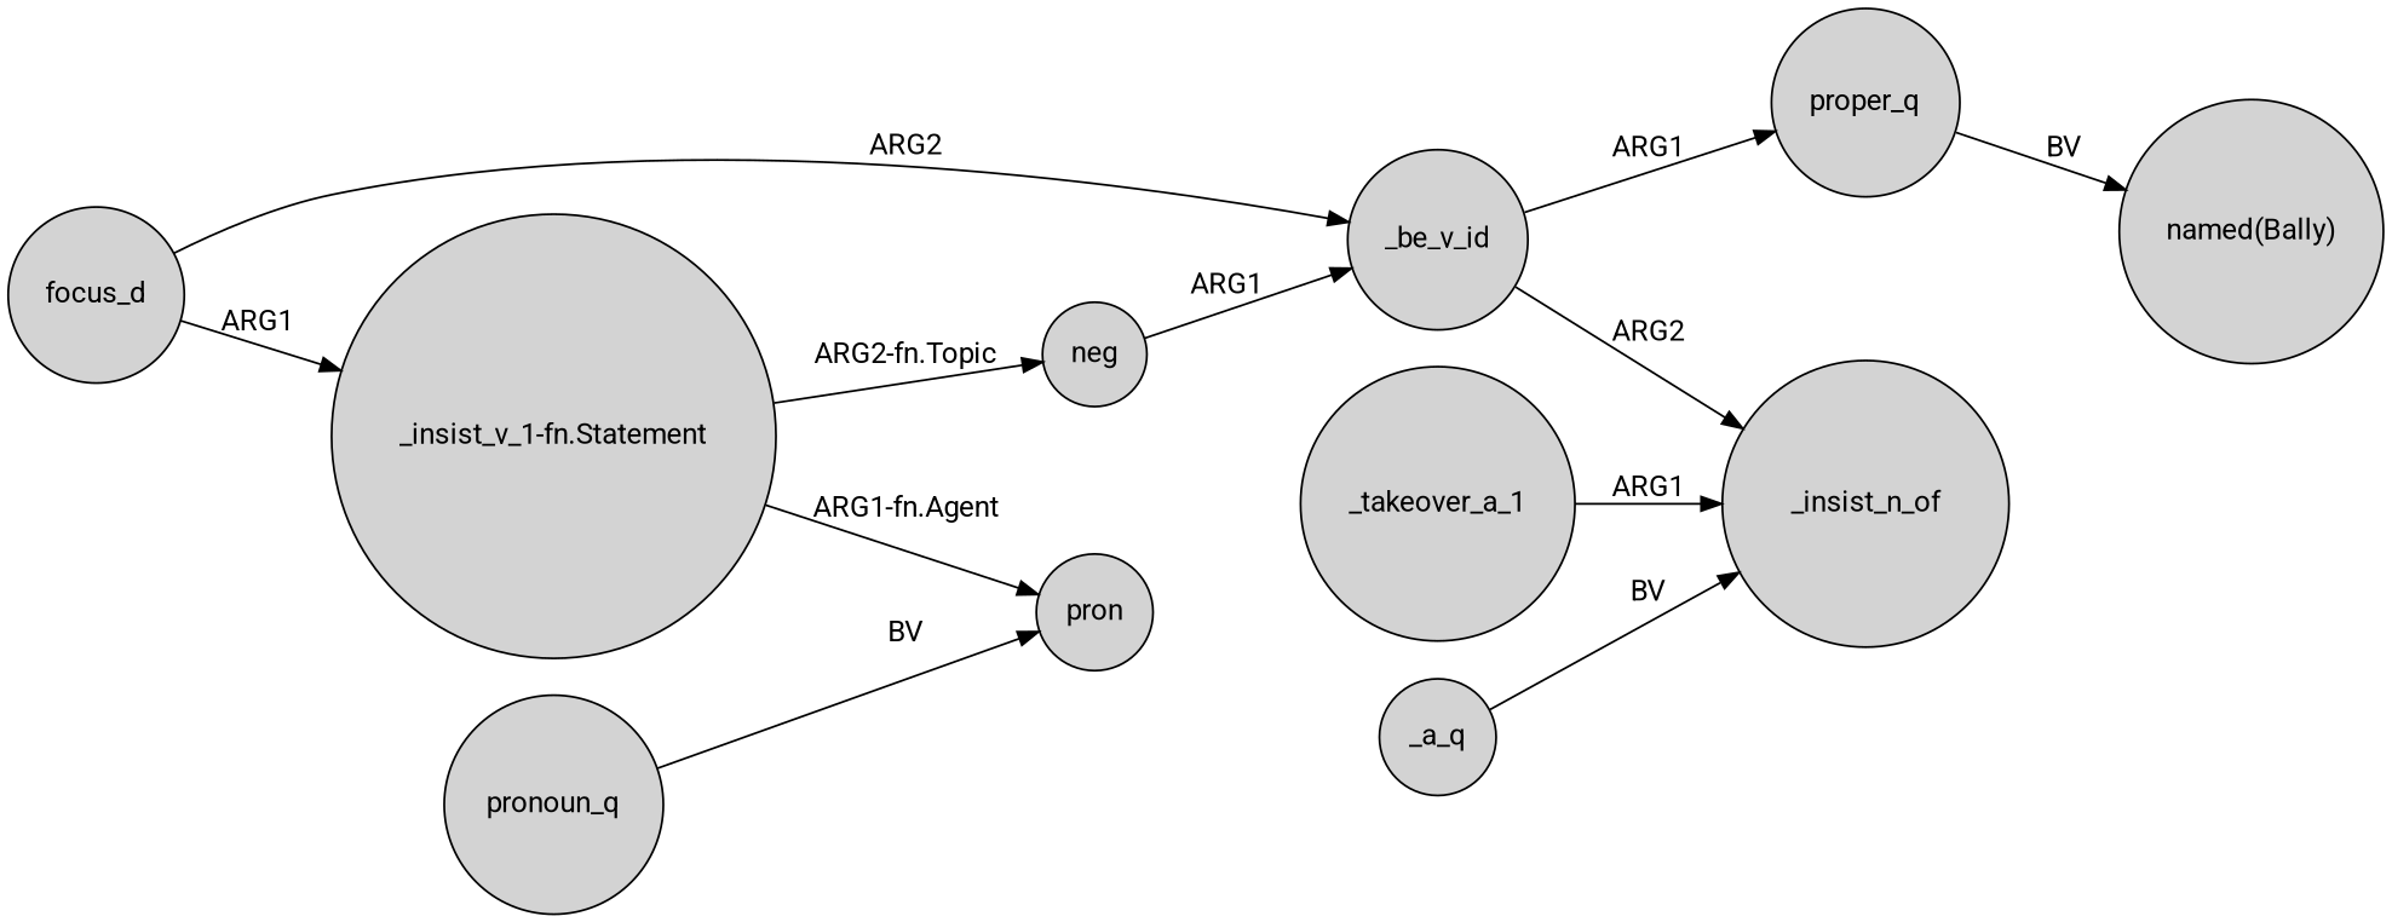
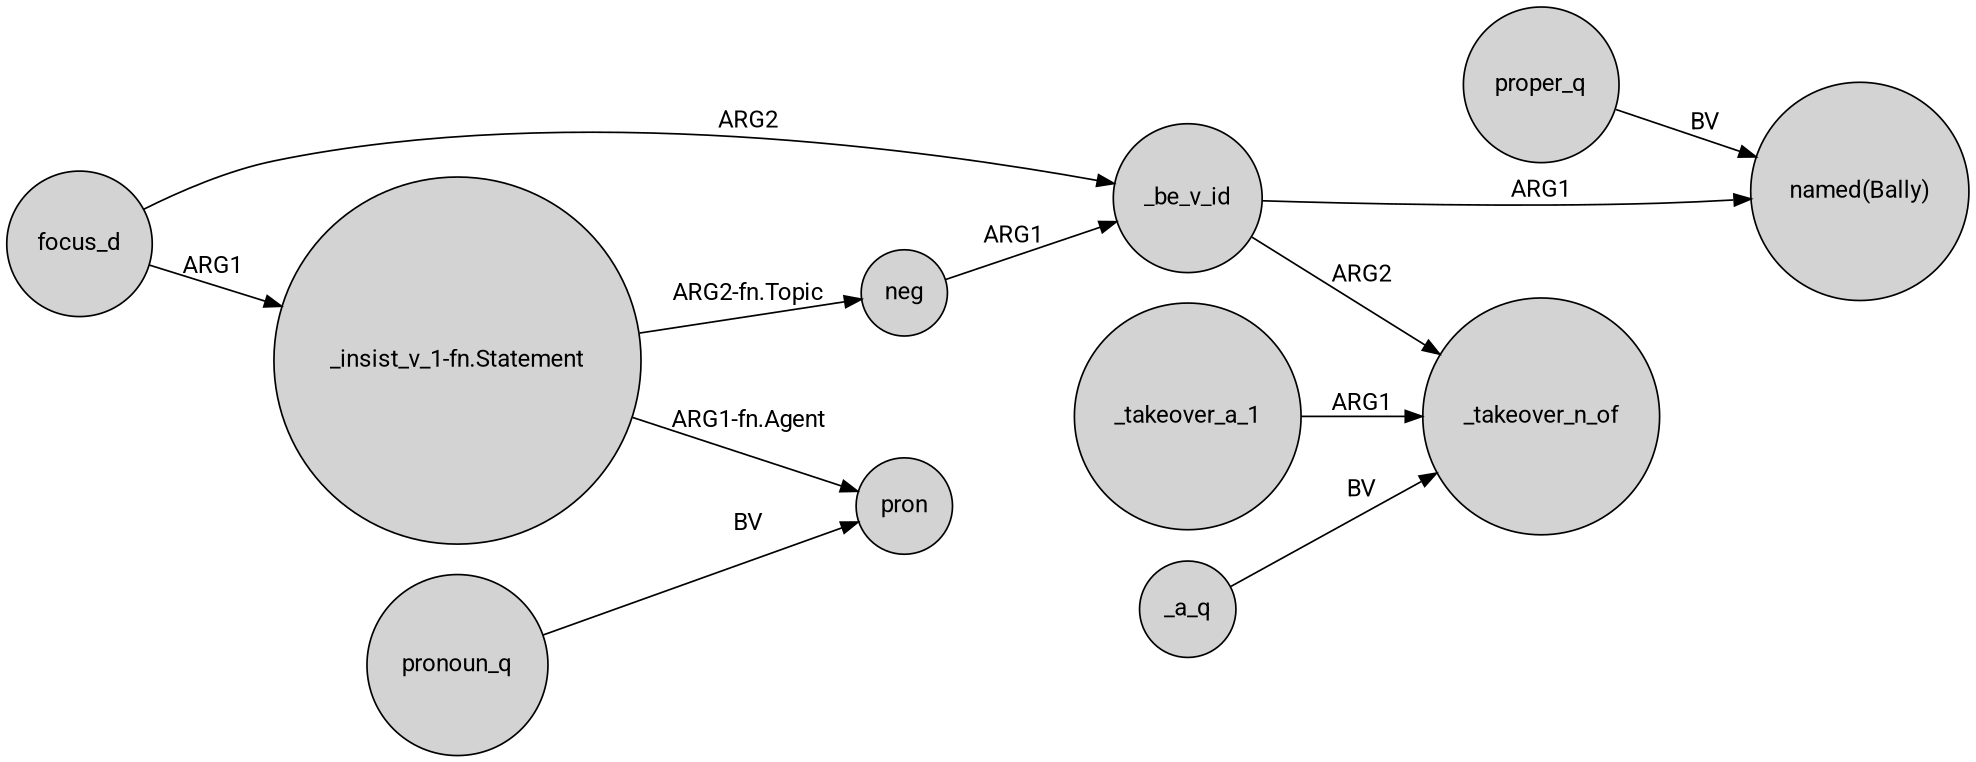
  digraph {
    fontname=Roboto
    rankdir=LR
    node [fontname=Roboto shape=circle style=filled]
    edge [fontname=Roboto]
    focus_d
    _be_v_id
    "_insist_v_1-fn.Statement"
    "named(Bally)"
-   _takeover_n_of [label=_insist_n_of]
+   _takeover_n_of
    pron
    neg
    proper_q
    n9 [label=_takeover_a_1]
    pronoun_q
    _a_q
    focus_d -> _be_v_id [label=ARG2]
    focus_d -> "_insist_v_1-fn.Statement" [label=ARG1]
-   _be_v_id -> proper_q [label=ARG1]
+   _be_v_id -> "named(Bally)" [label=ARG1]
    _be_v_id -> _takeover_n_of [label=ARG2]
    "_insist_v_1-fn.Statement" -> pron [label="ARG1-fn.Agent"]
    "_insist_v_1-fn.Statement" -> neg [label="ARG2-fn.Topic"]
    neg -> _be_v_id [label=ARG1]
    proper_q -> "named(Bally)" [label=BV]
    n9 -> _takeover_n_of [label=ARG1]
    pronoun_q -> pron [label=BV]
    _a_q -> _takeover_n_of [label=BV]
  }
